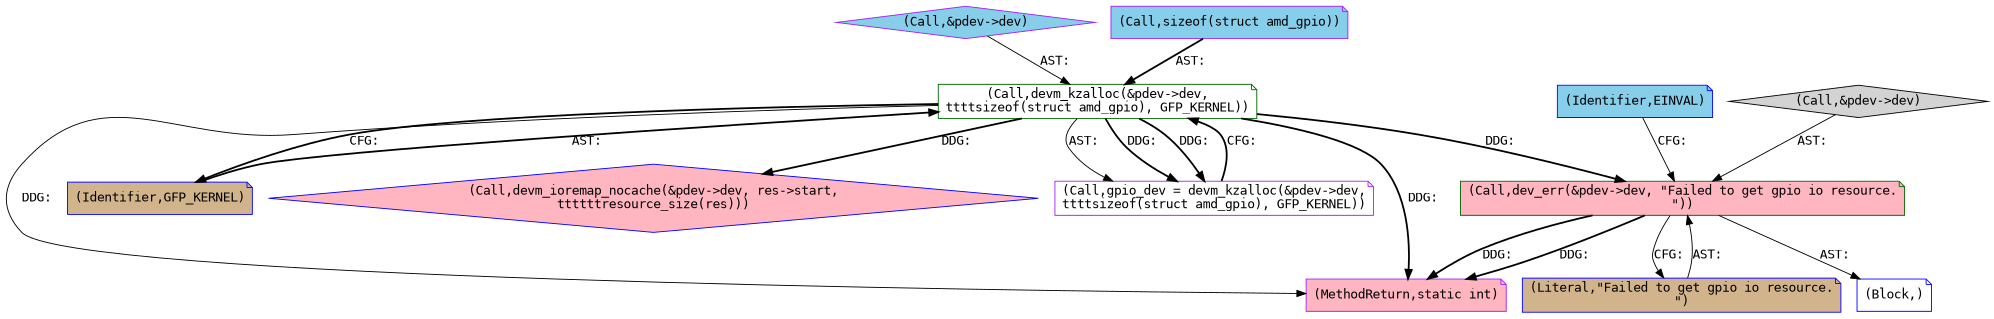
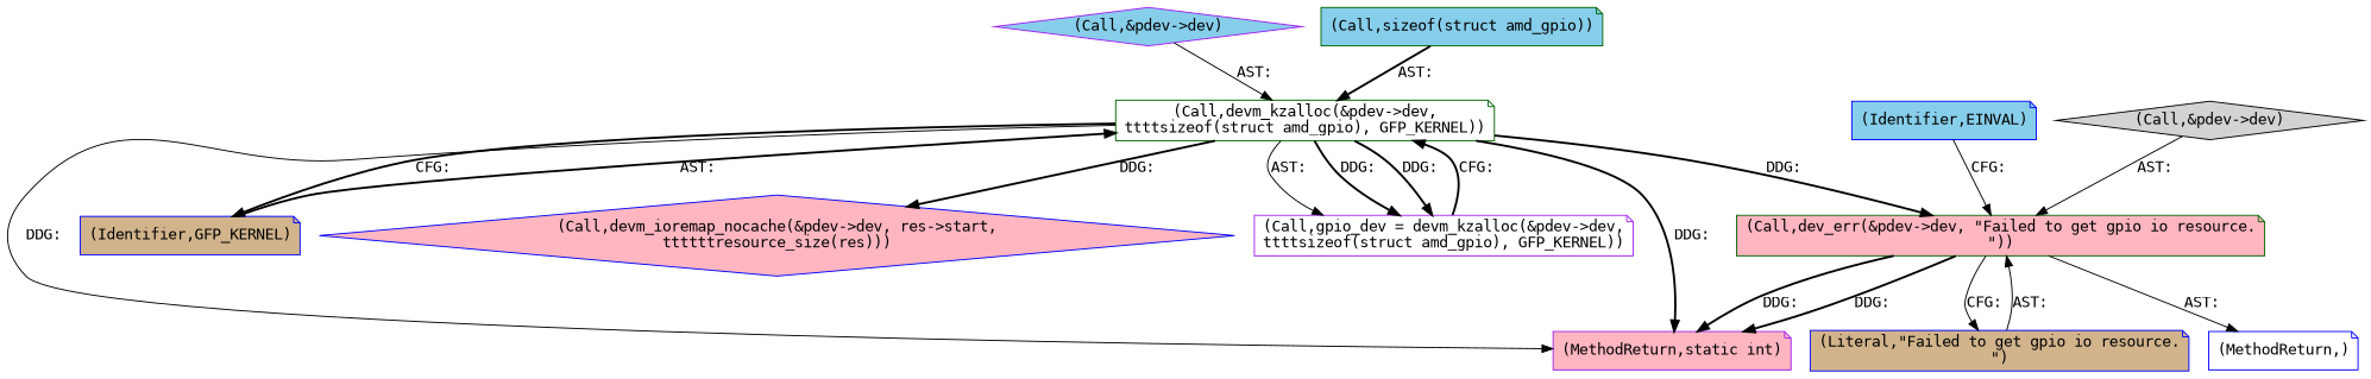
  digraph {
    fontname="DejaVu Sans Mono"
    node [color=blue fillcolor=lightpink fontname="DejaVu Sans Mono" shape=note style=filled]
    edge [fontname="DejaVu Sans Mono" style=bold]
    n1 [color=darkgreen label="(Call,dev_err(&pdev->dev, \"Failed to get gpio io resource.\n\"))"]
-   n2 [fillcolor=white label="(Block,)"]
+   n2 [fillcolor=white label="(MethodReturn,)"]
    n3 [color=purple label="(MethodReturn,static int)"]
    n4 [fillcolor=tan label="(Literal,\"Failed to get gpio io resource.\n\")"]
    n5 [color=darkgreen fillcolor=white label="(Call,devm_kzalloc(&pdev->dev,\n\t\t\t\tsizeof(struct amd_gpio), GFP_KERNEL))"]
    n6 [fillcolor=tan label="(Identifier,GFP_KERNEL)"]
    n7 [label="(Call,devm_ioremap_nocache(&pdev->dev, res->start,\n\t\t\t\t\t\tresource_size(res)))" shape=diamond]
    n8 [color=purple fillcolor=white label="(Call,gpio_dev = devm_kzalloc(&pdev->dev,\n\t\t\t\tsizeof(struct amd_gpio), GFP_KERNEL))"]
    n9 [color=purple fillcolor=skyblue label="(Call,&pdev->dev)" shape=diamond]
    n10 [fillcolor=skyblue label="(Identifier,EINVAL)"]
    n11 [color=black fillcolor=lightgrey label="(Call,&pdev->dev)" shape=diamond]
-   n12 [color=purple fillcolor=skyblue label="(Call,sizeof(struct amd_gpio))"]
+   n12 [color=darkgreen fillcolor=skyblue label="(Call,sizeof(struct amd_gpio))"]
    n1 -> n2 [label="AST: " style=solid]
    n1 -> n3 [label="DDG: "]
    n1 -> n3 [label="DDG: "]
    n1 -> n4 [label="CFG: " style=solid]
    n4 -> n1 [label="AST: " style=solid]
    n5 -> n1 [label="DDG: "]
    n5 -> n3 [label="DDG: "]
    n5 -> n3 [label="DDG: " style=solid]
    n5 -> n6 [label="CFG: "]
    n5 -> n7 [label="DDG: "]
    n5 -> n8 [label="AST: " style=solid]
    n5 -> n8 [label="DDG: "]
    n5 -> n8 [label="DDG: "]
    n6 -> n5 [label="AST: "]
    n8 -> n5 [label="CFG: "]
    n9 -> n5 [label="AST: " style=solid]
    n10 -> n1 [label="CFG: " style=solid]
    n11 -> n1 [label="AST: " style=solid]
    n12 -> n5 [label="AST: "]
  }
